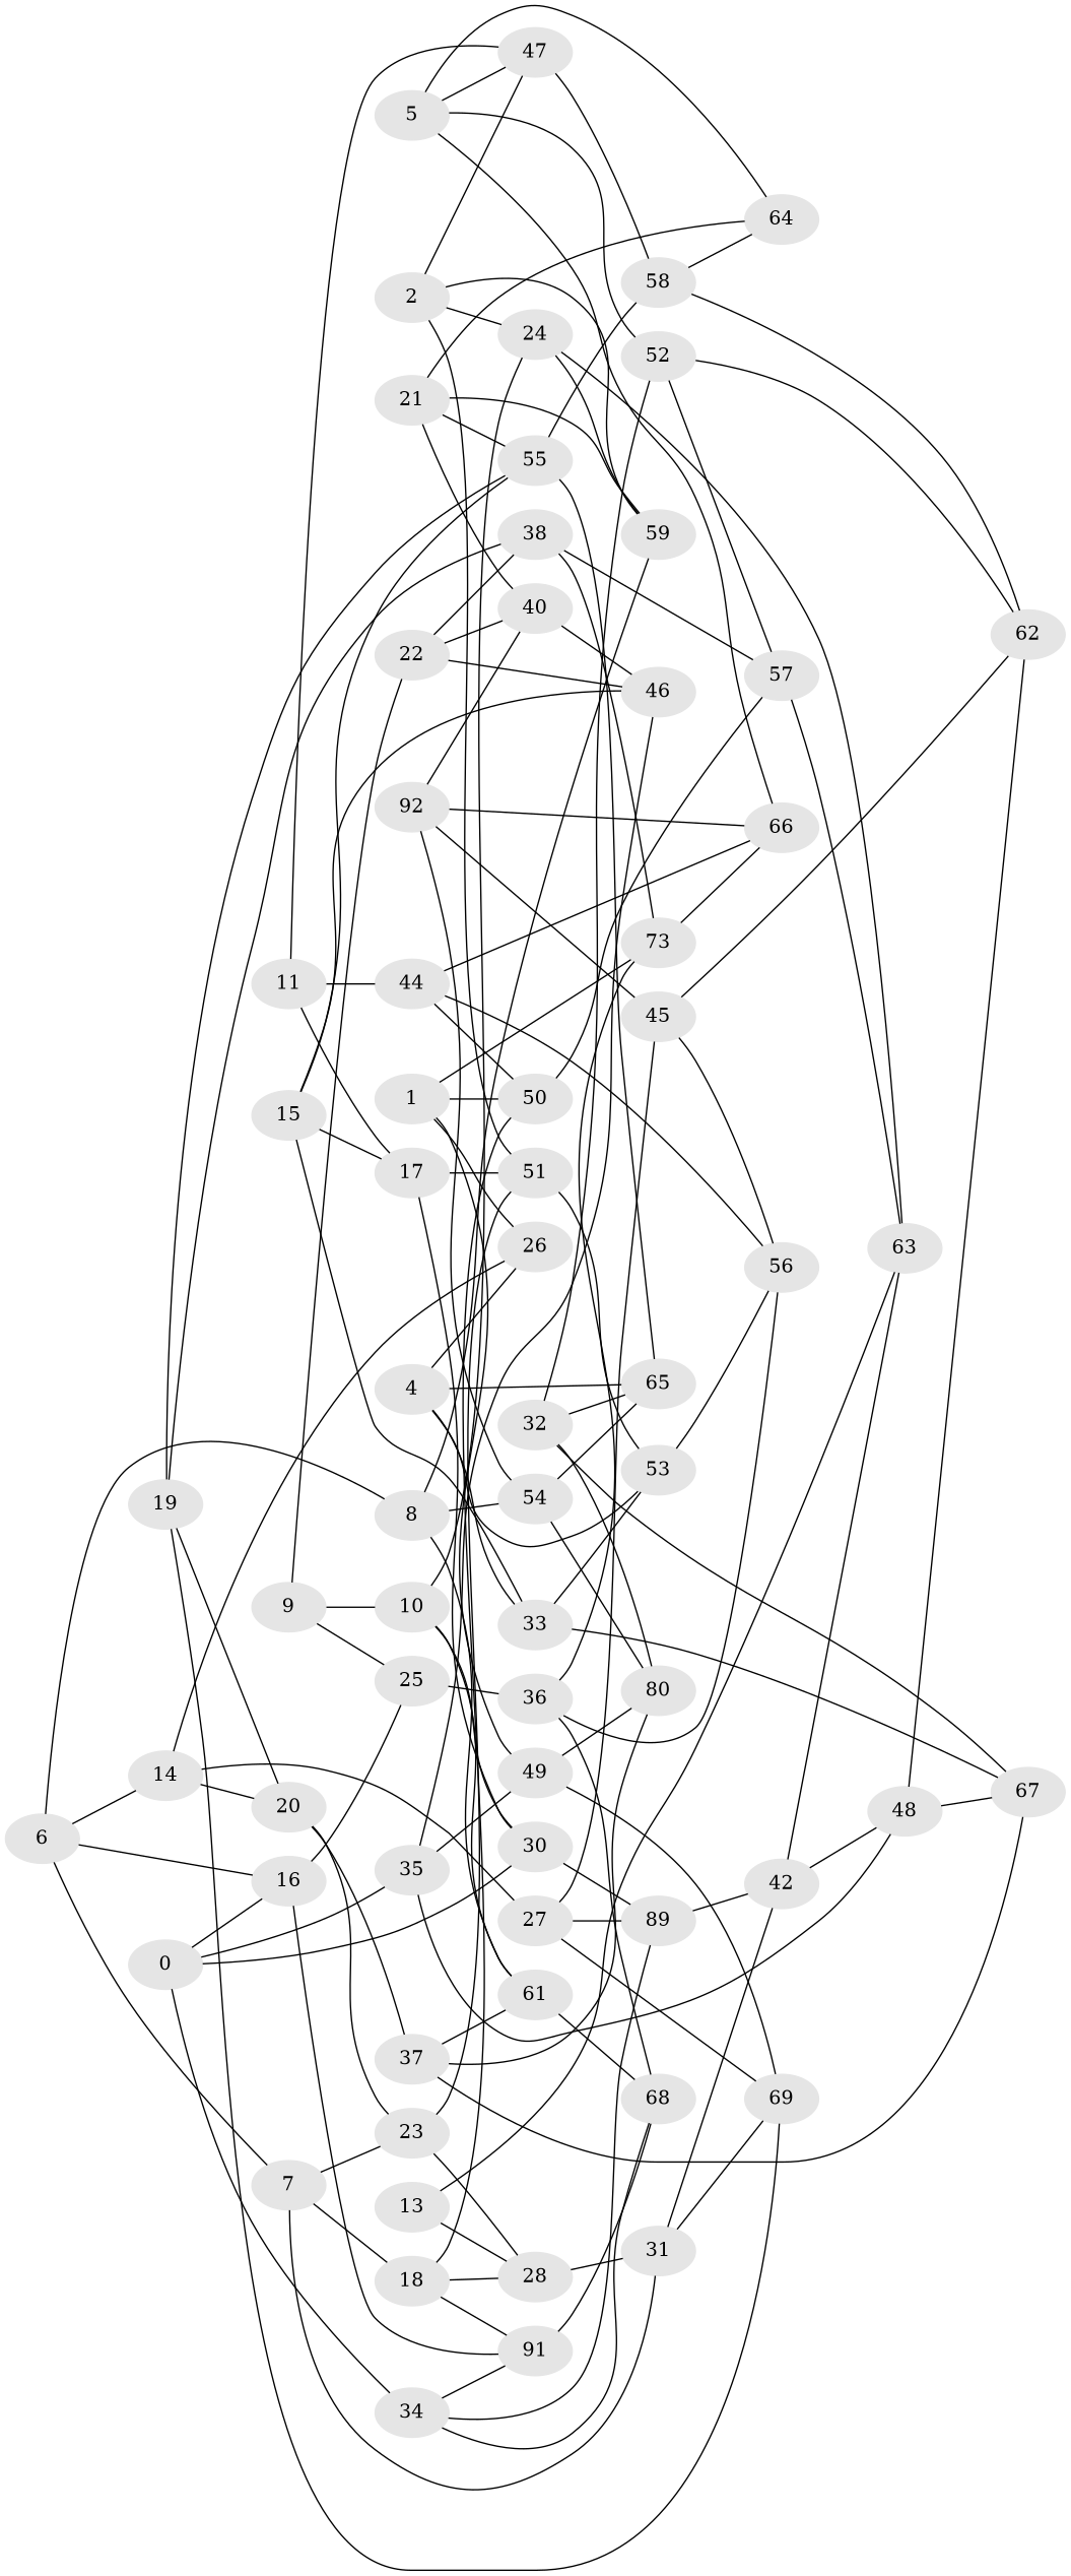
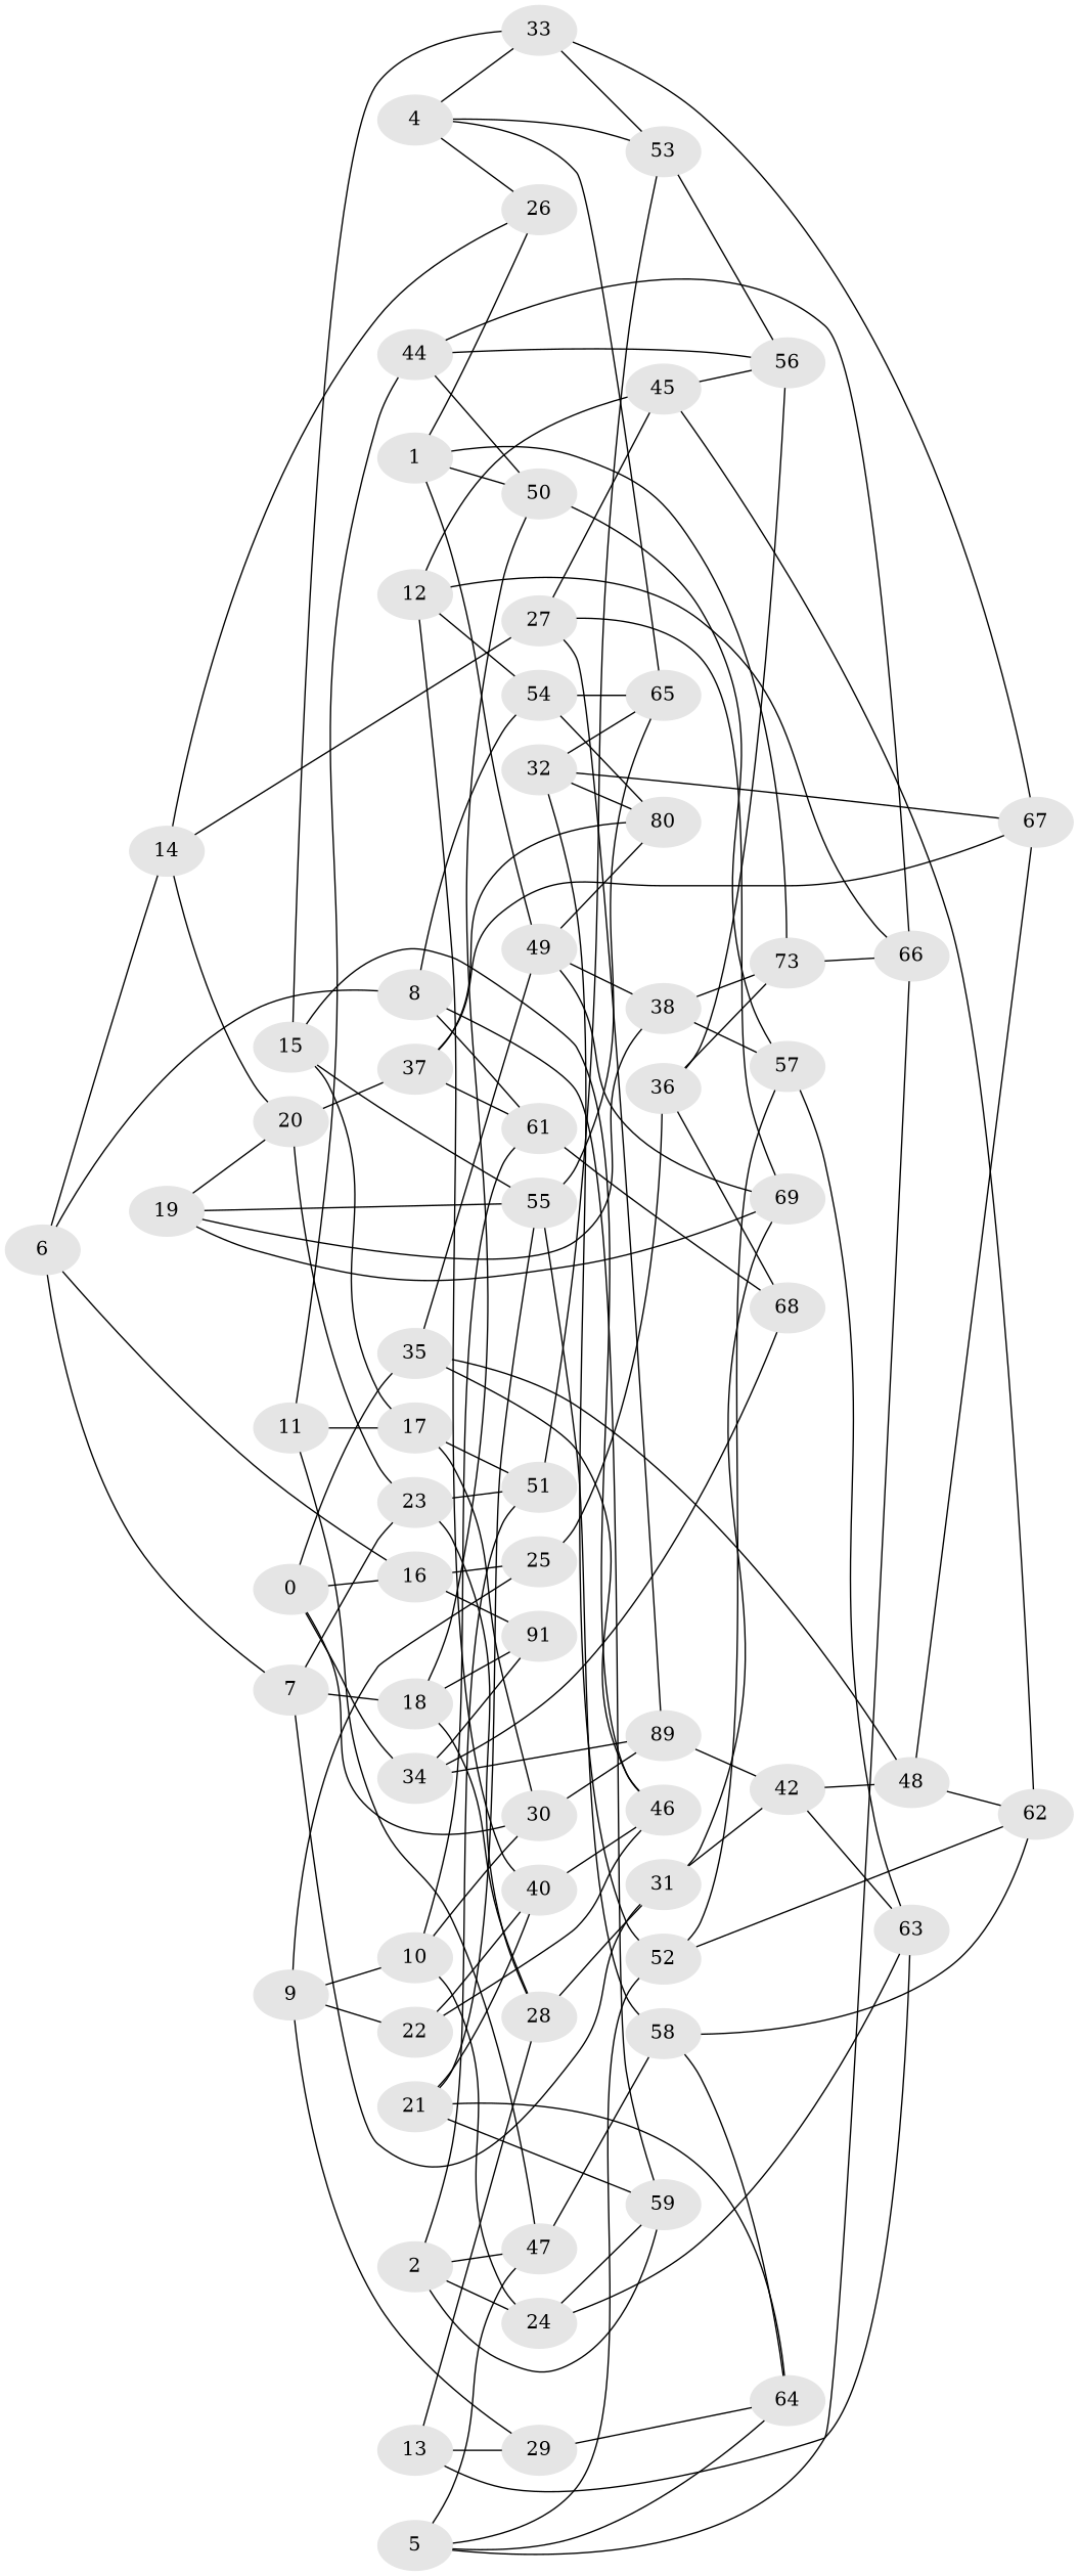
  graph {
    rankdir=LR
    node [color=gray90 style=filled]
    1
    26
    n3 [label=73]
    49
    50
    66
    69
    n8 [label=80]
    57
    2
    24
    47
    51
    59
    63
    58
    53
    n18 [label=0]
    16
    30
    34
    35
    25
    n24 [label=91]
    n25 [label=89]
    68
    46
    48
    4
    33
    65
    67
    56
    5
    52
    64
    62
    6
    7
    8
    14
    18
    23
    31
    54
    61
    20
    27
    28
    42
    9
    10
    22
+   29
    40
    38
    36
    11
    17
    44
-   12 [label=92]
+   12
    45
    13
    37
    15
    55
    19
    21
    32
    1 -- 26
    1 -- n3
    1 -- 49
    1 -- 50
    n3 -- 66
    49 -- 69
    49 -- n8
    50 -- 57
    57 -- 63
    2 -- 24
    2 -- 47
    2 -- 51
    2 -- 59
    24 -- 59
    24 -- 63
    47 -- 58
    51 -- 53
    58 -- 64
    58 -- 62
    53 -- 56
    n18 -- 16
    n18 -- 30
    n18 -- 34
    n18 -- 35
    16 -- 25
    16 -- n24
    30 -- n25
    34 -- n24
    34 -- n25
    34 -- 68
    35 -- 49
    35 -- 46
    35 -- 48
    25 -- 36
-   n24 -- 68
    n25 -- 42
    48 -- 67
    48 -- 62
    4 -- 26
    4 -- 53
    4 -- 33
    4 -- 65
    33 -- 53
    33 -- 67
    5 -- 66
    5 -- 47
    5 -- 52
    5 -- 64
    52 -- 57
    52 -- 62
    6 -- 16
    6 -- 7
    6 -- 8
    6 -- 14
    7 -- 18
    7 -- 23
    7 -- 31
    8 -- 59
    8 -- 54
    8 -- 61
    14 -- 26
    14 -- 20
    14 -- 27
    18 -- 50
    18 -- n24
    18 -- 28
    23 -- 51
    23 -- 28
    31 -- 69
    31 -- 42
    54 -- n8
    54 -- 65
    61 -- 68
    20 -- 23
    20 -- 37
    27 -- 69
    27 -- n25
    27 -- 45
    28 -- 31
    42 -- 63
    42 -- 48
    9 -- 25
    9 -- 10
    9 -- 22
+   9 -- 29
    10 -- 24
    10 -- 30
    10 -- 61
    22 -- 46
    22 -- 40
-   22 -- 38
+   49 -- 38
+   29 -- 64
    40 -- 46
    38 -- n3
    38 -- 57
    36 -- n3
    36 -- 68
    36 -- 56
    11 -- 47
    11 -- 17
    11 -- 44
    17 -- 51
    17 -- 30
    44 -- 50
    44 -- 66
    44 -- 56
    12 -- 66
    12 -- 54
    12 -- 40
    12 -- 45
    45 -- 56
    45 -- 62
    13 -- 63
    13 -- 28
+   13 -- 29
    37 -- n8
    37 -- 67
    37 -- 61
    15 -- 46
    15 -- 33
    15 -- 17
    15 -- 55
    55 -- 58
    55 -- 65
    19 -- 69
    19 -- 20
    19 -- 38
    19 -- 55
    21 -- 59
    21 -- 64
    21 -- 40
    21 -- 55
    32 -- n8
    32 -- 65
    32 -- 67
    32 -- 52
  }
